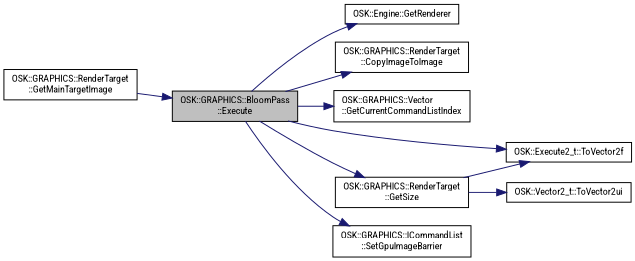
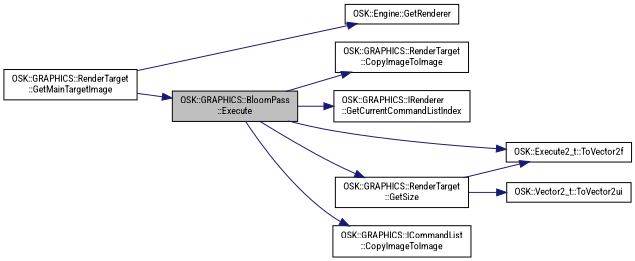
  digraph {
    fontname="Roboto Condensed"
    rankdir=LR
    node [color=black fillcolor=white fontname="Roboto Condensed" fontsize=10 shape=record style=filled]
    edge [color=midnightblue fontname="Roboto Condensed" fontsize=10 labelfontname=Helvetica labelfontsize=10 style=solid]
    n1 [fillcolor=grey75 fontcolor=black height=0.2 label="OSK::GRAPHICS::BloomPass\l::Execute" width=0.4]
    n2 [height=0.2 label="OSK::GRAPHICS::RenderTarget\l::CopyImageToImage" width=0.4]
-   n3 [height=0.2 label="OSK::GRAPHICS::Vector\l::GetCurrentCommandListIndex" width=0.4]
+   n3 [height=0.2 label="OSK::GRAPHICS::IRenderer\l::GetCurrentCommandListIndex" width=0.4]
    n4 [height=0.2 label="OSK::Engine::GetRenderer" width=0.4]
    n5 [height=0.2 label="OSK::GRAPHICS::RenderTarget\l::GetSize" width=0.4]
    n6 [height=0.2 label="OSK::Execute2_t::ToVector2f" width=0.4]
-   n7 [height=0.2 label="OSK::GRAPHICS::ICommandList\l::SetGpuImageBarrier" width=0.4]
+   n7 [height=0.2 label="OSK::GRAPHICS::ICommandList\l::CopyImageToImage" width=0.4]
    n8 [height=0.2 label="OSK::GRAPHICS::RenderTarget\l::GetMainTargetImage" width=0.4]
    n9 [height=0.2 label="OSK::Vector2_t::ToVector2ui" width=0.4]
    n1 -> n2
    n1 -> n3
-   n1 -> n4
+   n8 -> n4
    n1 -> n5
    n1 -> n6
    n1 -> n7
    n5 -> n6
    n5 -> n9
    n8 -> n1
  }
